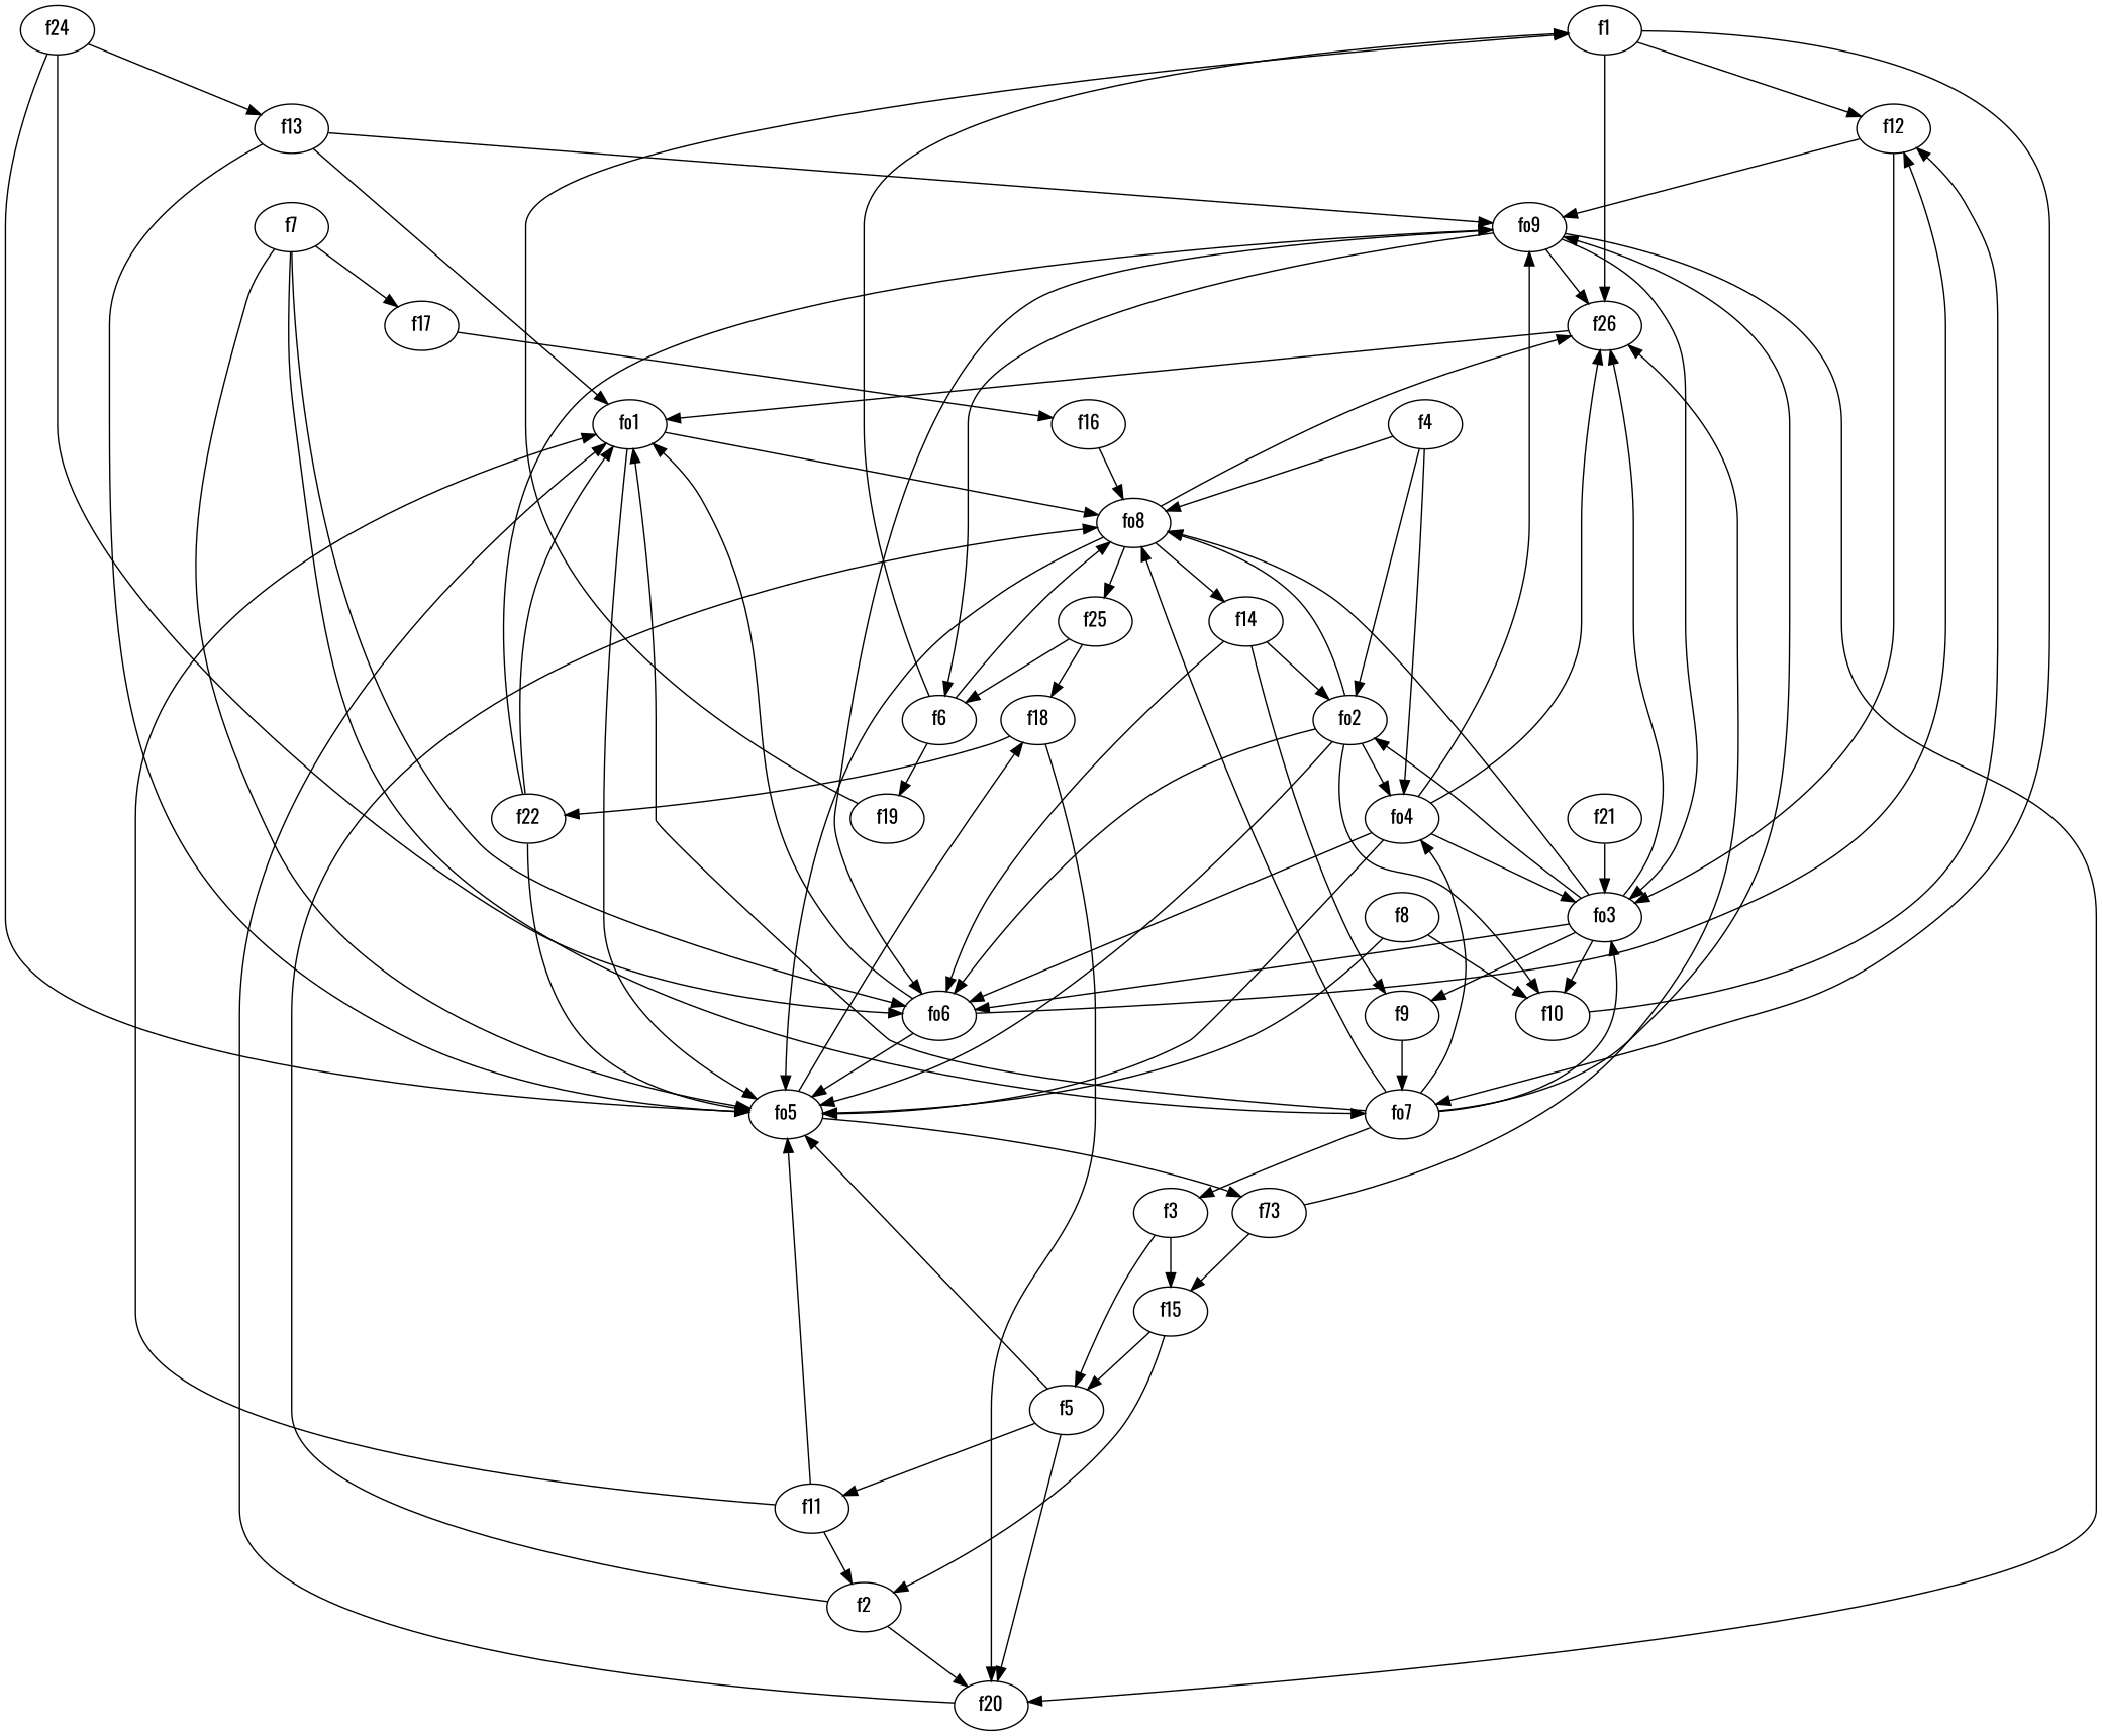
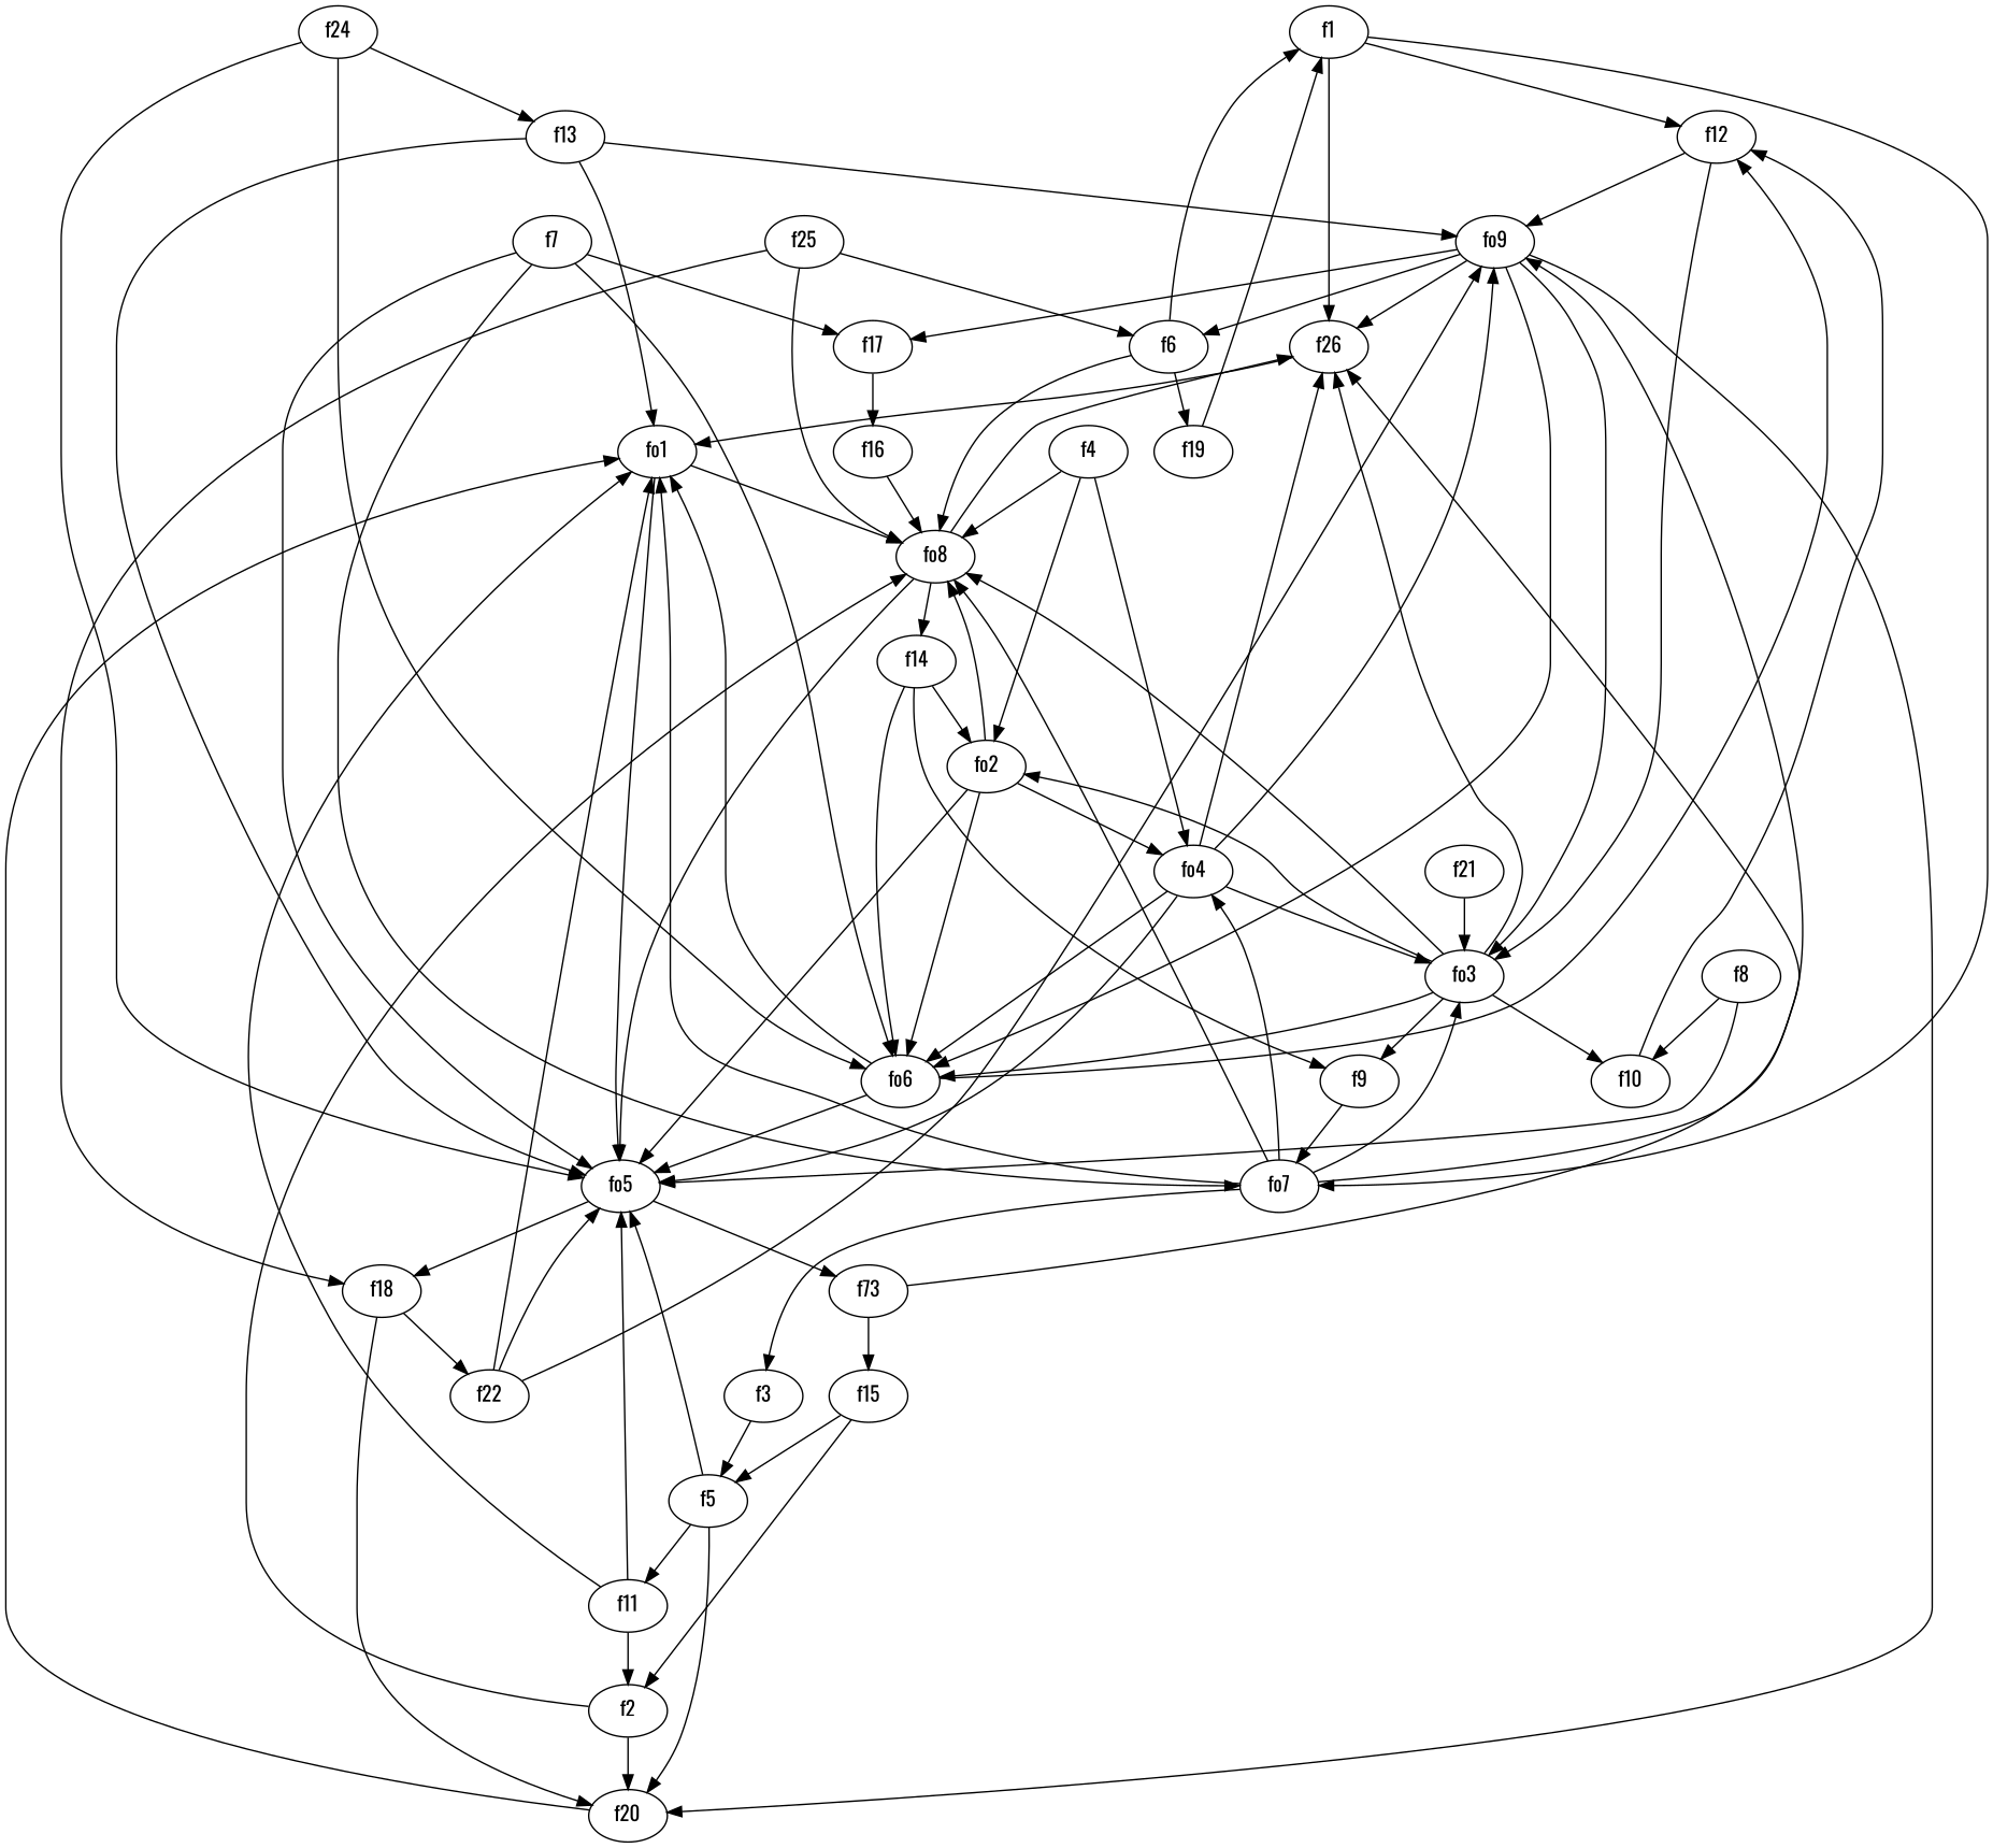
  strict digraph {
    fontname=Oswald
    node [fontname=Oswald]
    edge [fontname=Oswald weight=2]
    f1
    f12
    f26
    fo7
    fo9
    fo3
    fo1
    fo8
    f3
    fo4
    f2
    f20
    fo5
    f14
    f25
    f5
    f15
    f11
    f4
    fo2
    fo6
    f10
    f6
    f17
    f18
    n26 [label=f73]
    f19
    f7
    f16
    f8
    f9
    f13
    f22
    f21
    f24
    f1 -> f12
    f1 -> f26
    f1 -> fo7
    f12 -> fo9
    f12 -> fo3
    f26 -> fo1
    fo7 -> fo9
    fo7 -> fo3
    fo7 -> fo1
    fo7 -> fo8
    fo7 -> f3
    fo7 -> fo4
    fo9 -> f26
    fo9 -> fo3
    fo9 -> f20
    fo9 -> fo6
    fo9 -> f6
+   fo9 -> f17
    fo3 -> f26
    fo3 -> fo8
    fo3 -> fo2
    fo3 -> fo6
    fo3 -> f10
    fo3 -> f9
    fo1 -> fo8
    fo1 -> fo5
    fo8 -> f26
    fo8 -> fo5
    fo8 -> f14
-   fo8 -> f25
+   f25 -> fo8
    f3 -> f5
-   f3 -> f15
    fo4 -> f26
    fo4 -> fo9
    fo4 -> fo3
    fo4 -> fo5
    fo4 -> fo6
    f2 -> fo8
    f2 -> f20
    f20 -> fo1
    fo5 -> f18
    fo5 -> n26
    f14 -> fo2
    f14 -> fo6
    f14 -> f9
    f25 -> f6
    f25 -> f18
    f5 -> f20
    f5 -> fo5
    f5 -> f11
    f15 -> f2
    f15 -> f5
    f11 -> fo1
    f11 -> f2
    f11 -> fo5
    f4 -> fo8
    f4 -> fo4
    f4 -> fo2
    fo2 -> fo8
    fo2 -> fo4
    fo2 -> fo5
    fo2 -> fo6
-   fo2 -> f10
    fo6 -> f12
    fo6 -> fo1
    fo6 -> fo5
    f10 -> f12
    f6 -> f1
    f6 -> fo8
    f6 -> f19
    f17 -> f16
    f18 -> f20
    f18 -> f22
    n26 -> f26
    n26 -> f15
    f19 -> f1
    f7 -> fo7
    f7 -> fo5
    f7 -> fo6
    f7 -> f17
    f16 -> fo8
    f8 -> fo5
    f8 -> f10
    f9 -> fo7
    f13 -> fo9
    f13 -> fo1
    f13 -> fo5
    f22 -> fo9
    f22 -> fo1
    f22 -> fo5
    f21 -> fo3
    f24 -> fo5
    f24 -> fo6
    f24 -> f13
  }
